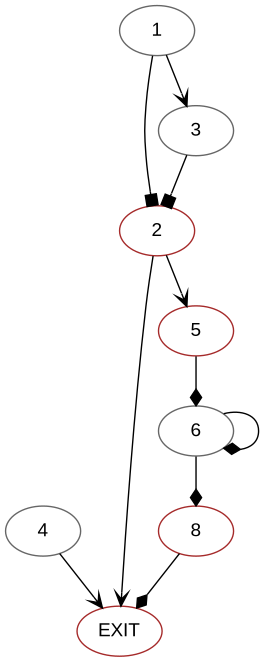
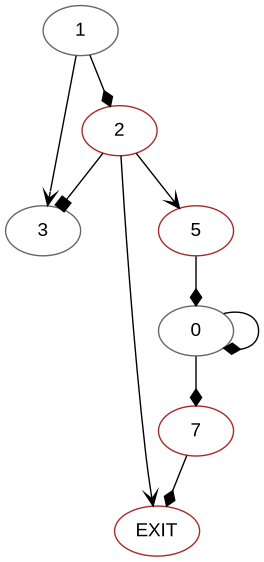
  digraph {
    fontname="Liberation Sans"
    node [color=brown fontname="Liberation Sans"]
    edge [arrowhead=vee fontname="Liberation Sans"]
    2
    1 [color=gray40]
    3 [color=gray40]
    n4 [label=EXIT]
    5
-   4 [color=gray40]
-   6 [color=gray40]
-   7 [label=8]
+   6 [color=gray40 label=0]
+   7
    2 -> n4
    2 -> 5
-   1 -> 2 [arrowhead=box]
+   1 -> 2 [arrowhead=diamond]
    1 -> 3
-   3 -> 2 [arrowhead=box]
+   2 -> 3 [arrowhead=box]
    5 -> 6 [arrowhead=diamond]
-   4 -> n4
    6 -> 6 [arrowhead=diamond]
    6 -> 7 [arrowhead=diamond]
    7 -> n4 [arrowhead=diamond]
  }
